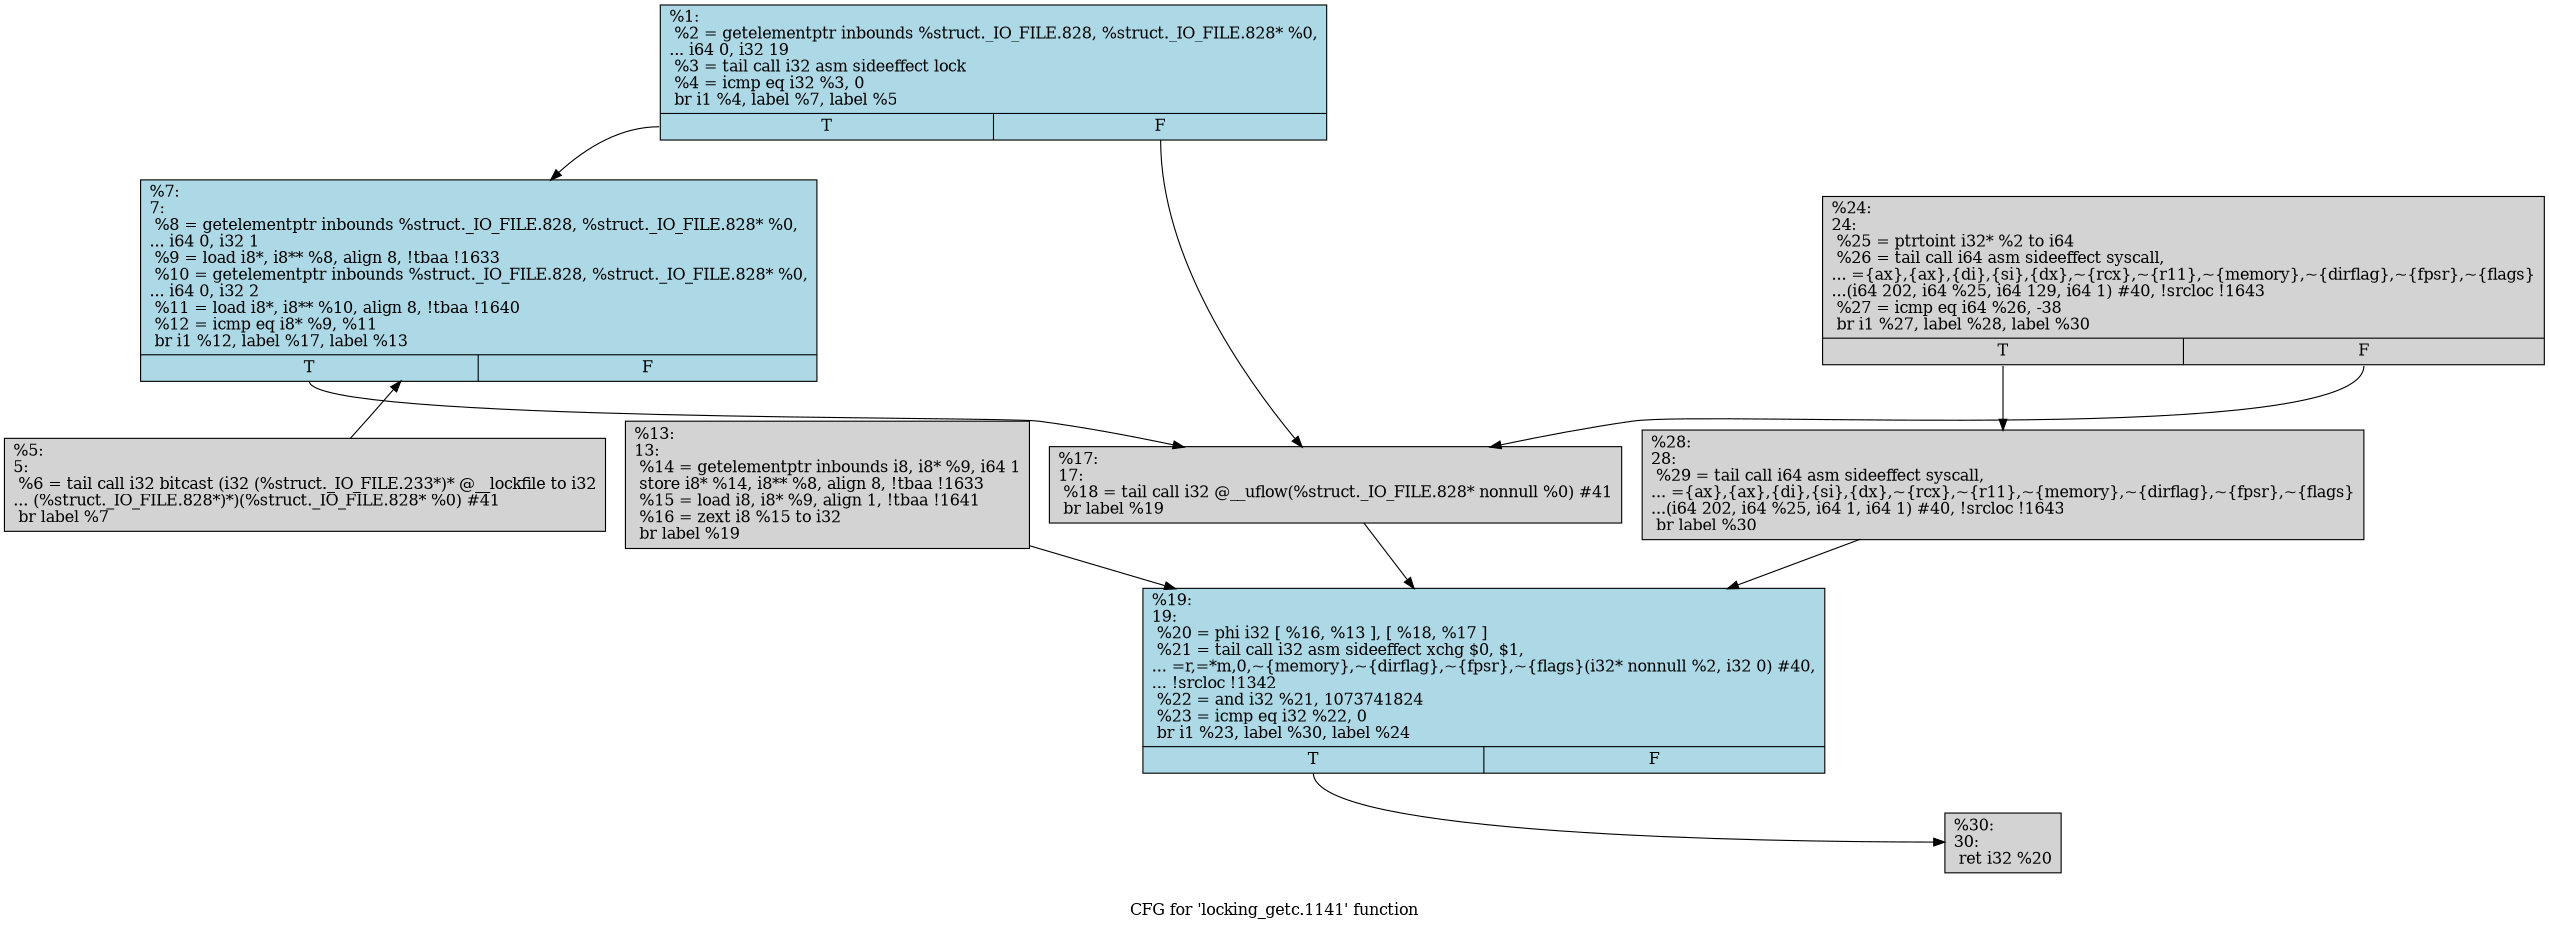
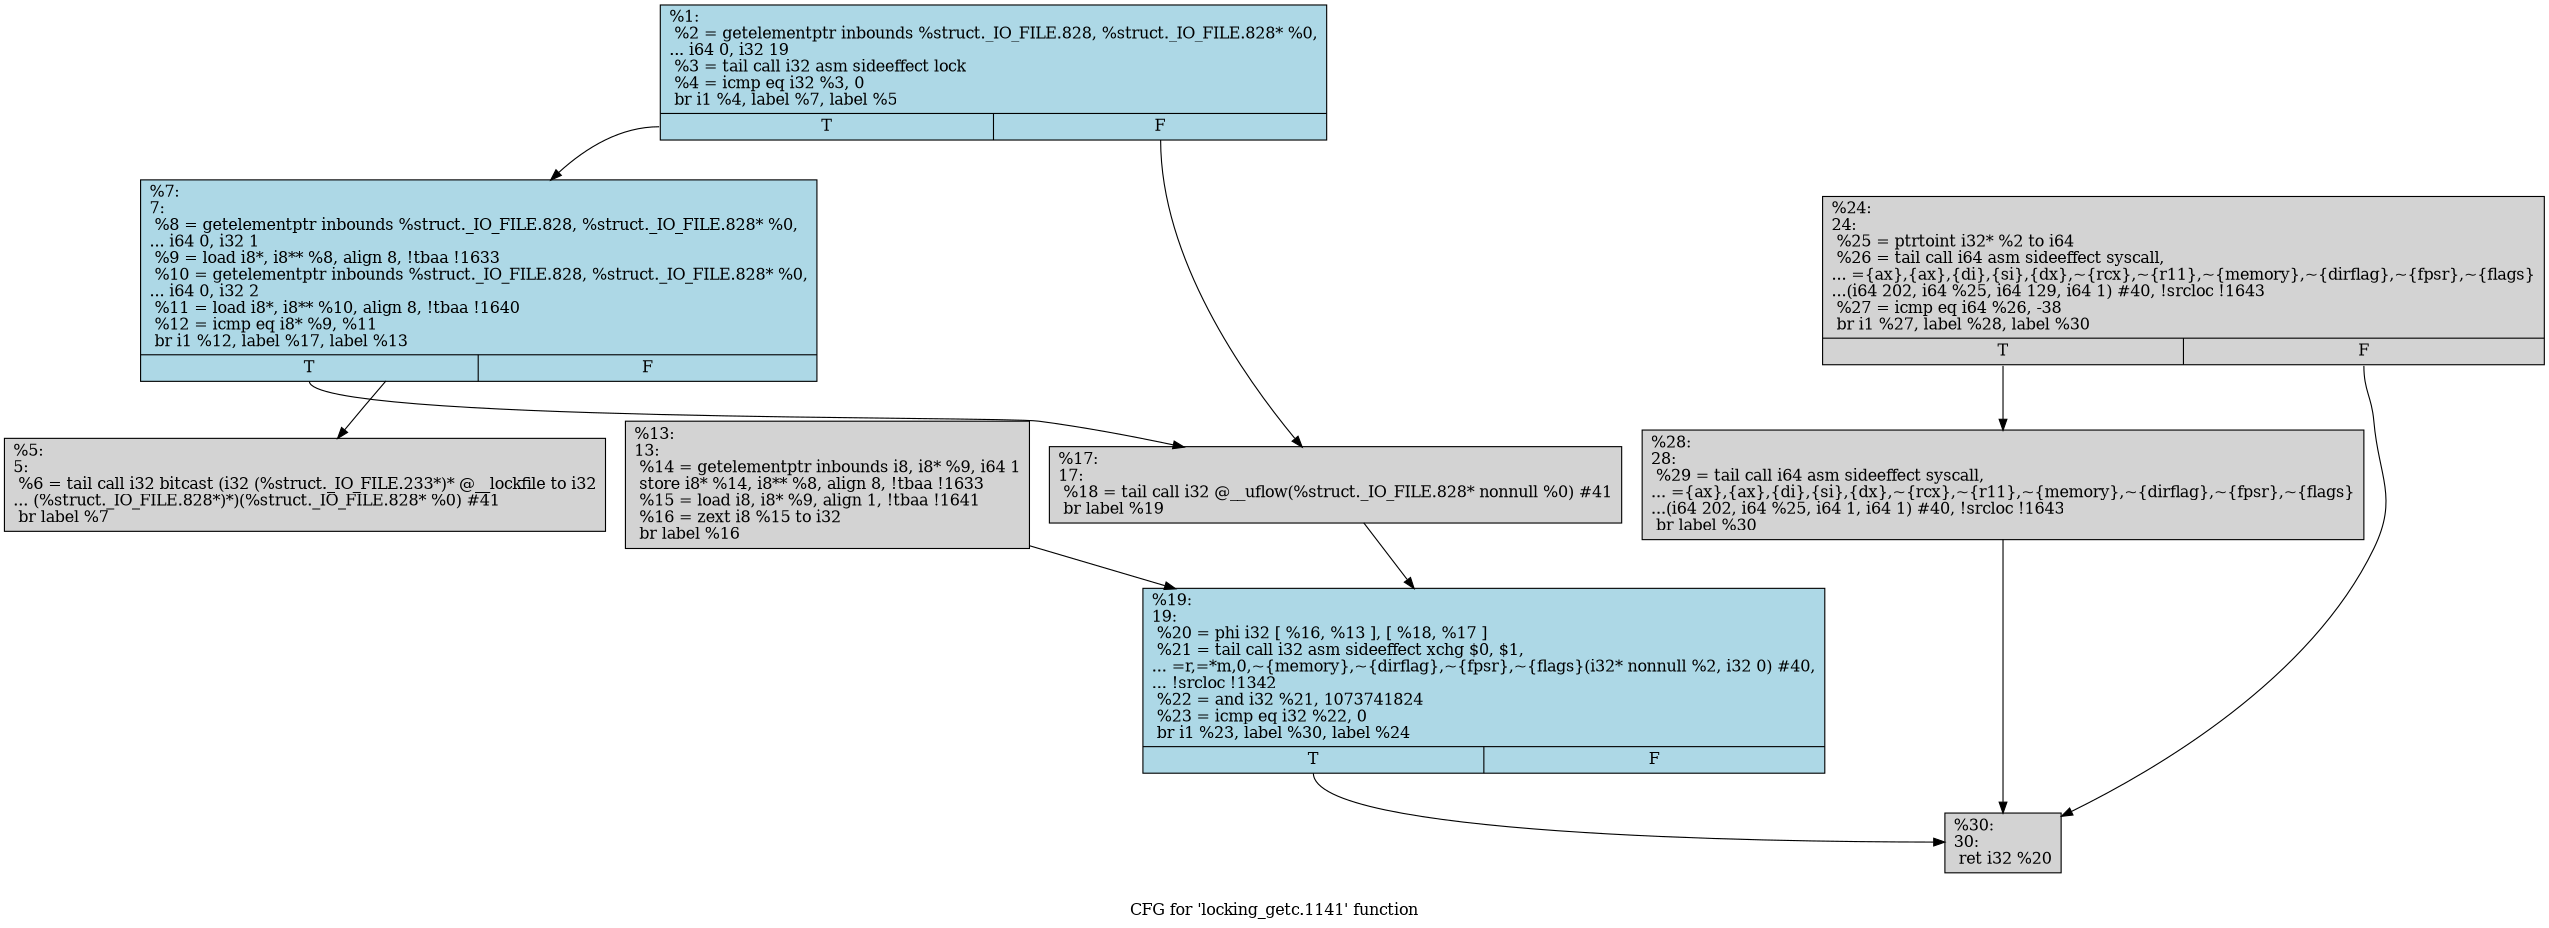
  digraph {
    label="CFG for 'locking_getc.1141' function"
    node [fillcolor=lightgrey shape=record style=filled]
    n1 [fillcolor=lightblue label="{%1:\l  %2 = getelementptr inbounds %struct._IO_FILE.828, %struct._IO_FILE.828* %0,\l... i64 0, i32 19\l  %3 = tail call i32 asm sideeffect lock \l  %4 = icmp eq i32 %3, 0\l  br i1 %4, label %7, label %5\l|{<s0>T|<s1>F}}"]
    n2 [fillcolor=lightblue label="{%7:\l7:                                                \l  %8 = getelementptr inbounds %struct._IO_FILE.828, %struct._IO_FILE.828* %0,\l... i64 0, i32 1\l  %9 = load i8*, i8** %8, align 8, !tbaa !1633\l  %10 = getelementptr inbounds %struct._IO_FILE.828, %struct._IO_FILE.828* %0,\l... i64 0, i32 2\l  %11 = load i8*, i8** %10, align 8, !tbaa !1640\l  %12 = icmp eq i8* %9, %11\l  br i1 %12, label %17, label %13\l|{<s0>T|<s1>F}}"]
    n3 [label="{%17:\l17:                                               \l  %18 = tail call i32 @__uflow(%struct._IO_FILE.828* nonnull %0) #41\l  br label %19\l}"]
    n4 [label="{%5:\l5:                                                \l  %6 = tail call i32 bitcast (i32 (%struct._IO_FILE.233*)* @__lockfile to i32\l... (%struct._IO_FILE.828*)*)(%struct._IO_FILE.828* %0) #41\l  br label %7\l}"]
    n5 [fillcolor=lightblue label="{%19:\l19:                                               \l  %20 = phi i32 [ %16, %13 ], [ %18, %17 ]\l  %21 = tail call i32 asm sideeffect xchg $0, $1,\l... =r,=*m,0,~\{memory\},~\{dirflag\},~\{fpsr\},~\{flags\}(i32* nonnull %2, i32 0) #40,\l... !srcloc !1342\l  %22 = and i32 %21, 1073741824\l  %23 = icmp eq i32 %22, 0\l  br i1 %23, label %30, label %24\l|{<s0>T|<s1>F}}"]
-   n6 [label="{%13:\l13:                                               \l  %14 = getelementptr inbounds i8, i8* %9, i64 1\l  store i8* %14, i8** %8, align 8, !tbaa !1633\l  %15 = load i8, i8* %9, align 1, !tbaa !1641\l  %16 = zext i8 %15 to i32\l  br label %19\l}"]
+   n6 [label="{%13:\l13:                                               \l  %14 = getelementptr inbounds i8, i8* %9, i64 1\l  store i8* %14, i8** %8, align 8, !tbaa !1633\l  %15 = load i8, i8* %9, align 1, !tbaa !1641\l  %16 = zext i8 %15 to i32\l  br label %16\l}"]
    n7 [label="{%30:\l30:                                               \l  ret i32 %20\l}"]
    n8 [label="{%24:\l24:                                               \l  %25 = ptrtoint i32* %2 to i64\l  %26 = tail call i64 asm sideeffect syscall,\l... =\{ax\},\{ax\},\{di\},\{si\},\{dx\},~\{rcx\},~\{r11\},~\{memory\},~\{dirflag\},~\{fpsr\},~\{flags\}\l...(i64 202, i64 %25, i64 129, i64 1) #40, !srcloc !1643\l  %27 = icmp eq i64 %26, -38\l  br i1 %27, label %28, label %30\l|{<s0>T|<s1>F}}"]
    n9 [label="{%28:\l28:                                               \l  %29 = tail call i64 asm sideeffect syscall,\l... =\{ax\},\{ax\},\{di\},\{si\},\{dx\},~\{rcx\},~\{r11\},~\{memory\},~\{dirflag\},~\{fpsr\},~\{flags\}\l...(i64 202, i64 %25, i64 1, i64 1) #40, !srcloc !1643\l  br label %30\l}"]
    n1 -> n2 [tailport=s0]
    n1 -> n3 [tailport=s1]
    n2 -> n3 [tailport=s0]
    n3 -> n5
-   n4 -> n2
+   n2 -> n4
    n5 -> n7 [tailport=s0]
    n6 -> n5
-   n8 -> n3 [tailport=s1]
+   n8 -> n7 [tailport=s1]
    n8 -> n9 [tailport=s0]
-   n9 -> n5
+   n9 -> n7
  }
